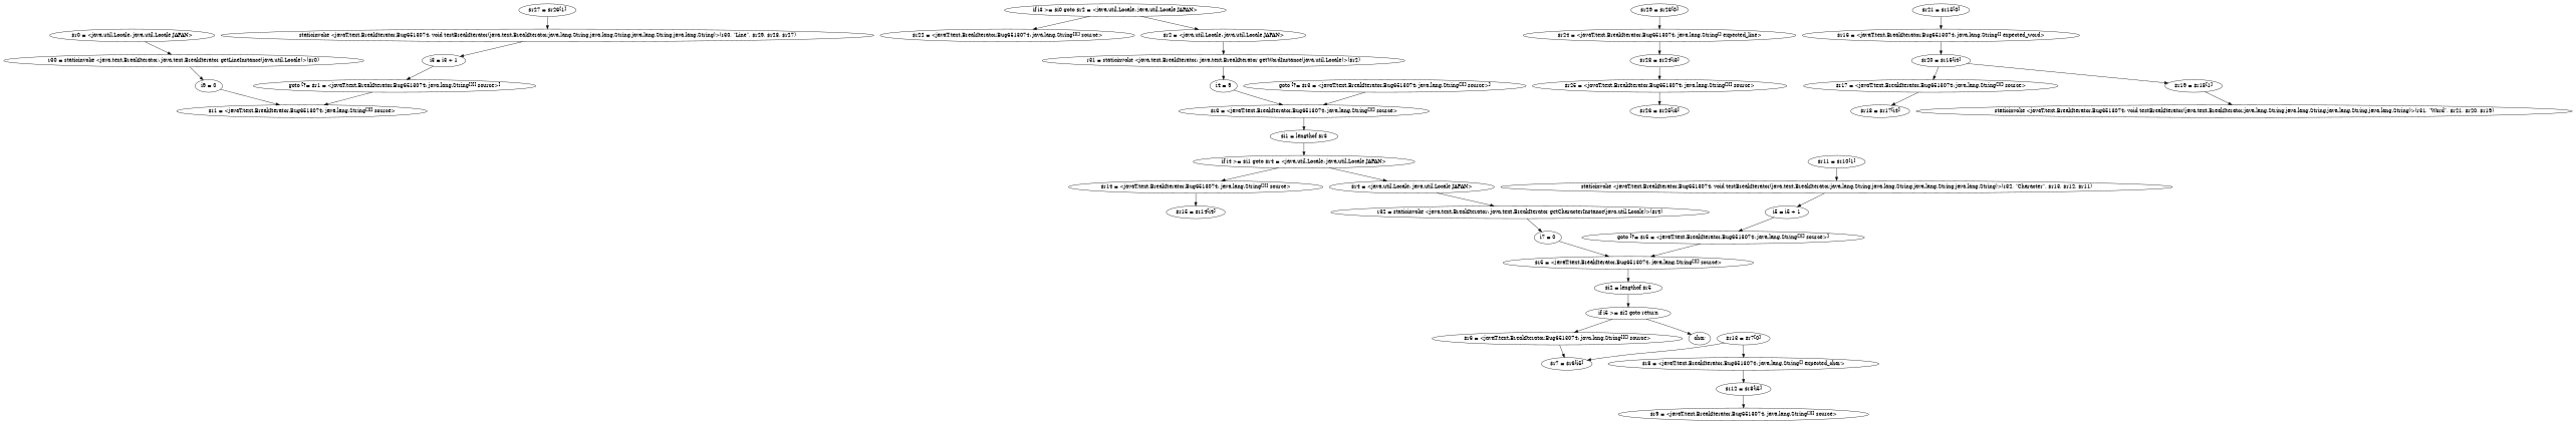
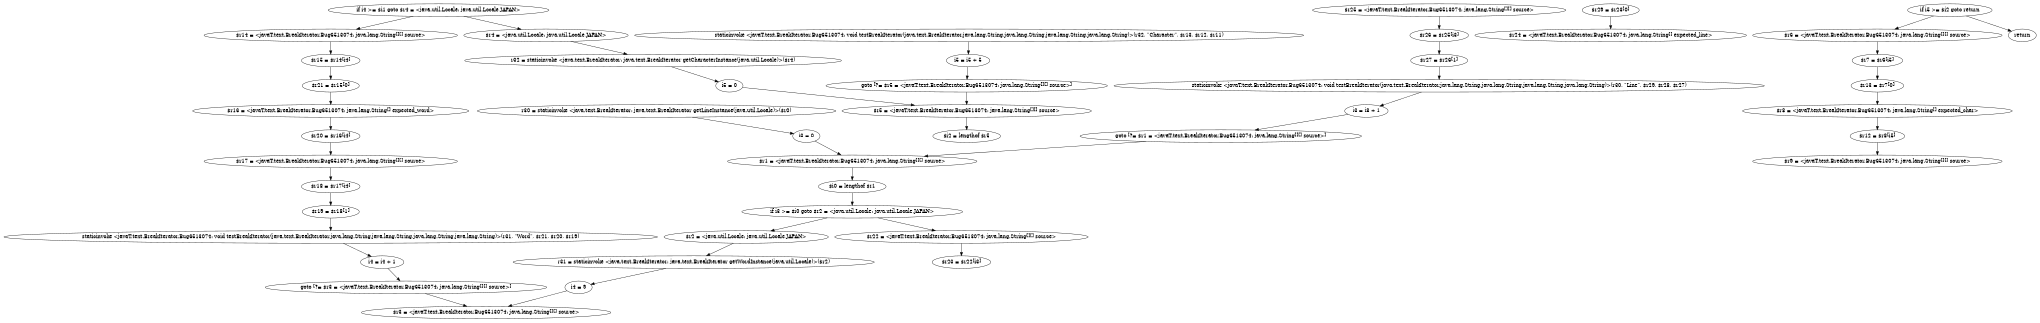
  digraph {
-   "$r0 = <java.util.Locale: java.util.Locale JAPAN>"
    "r30 = staticinvoke <java.text.BreakIterator: java.text.BreakIterator getLineInstance(java.util.Locale)>($r0)"
-   "i3 = 0" [label="i9 = 0"]
+   "i3 = 0"
    "$r1 = <javaT.text.BreakIterator.Bug6513074: java.lang.String[][] source>"
+   "$i0 = lengthof $r1"
    "if i3 >= $i0 goto $r2 = <java.util.Locale: java.util.Locale JAPAN>"
    "$r22 = <javaT.text.BreakIterator.Bug6513074: java.lang.String[][] source>"
    "$r2 = <java.util.Locale: java.util.Locale JAPAN>"
+   "$r23 = $r22[i3]"
    "r31 = staticinvoke <java.text.BreakIterator: java.text.BreakIterator getWordInstance(java.util.Locale)>($r2)"
    "$r29 = $r23[0]"
    "$r24 = <javaT.text.BreakIterator.Bug6513074: java.lang.String[] expected_line>"
-   "$r28 = $r24[i3]"
    "$r25 = <javaT.text.BreakIterator.Bug6513074: java.lang.String[][] source>"
    "$r26 = $r25[i3]"
    "$r27 = $r26[1]"
    "staticinvoke <javaT.text.BreakIterator.Bug6513074: void testBreakIterator(java.text.BreakIterator,java.lang.String,java.lang.String,java.lang.String,java.lang.String)>(r30, \"Line\", $r29, $r28, $r27)"
-   "i3 = i3 + 1"
+   "i3 = i3 + 1" [label="i3 = i8 + 1"]
    "goto [?= $r1 = <javaT.text.BreakIterator.Bug6513074: java.lang.String[][] source>]"
    n20 [label="i4 = 9"]
    "$r3 = <javaT.text.BreakIterator.Bug6513074: java.lang.String[][] source>"
-   "$i1 = lengthof $r3"
    "if i4 >= $i1 goto $r4 = <java.util.Locale: java.util.Locale JAPAN>"
    "$r14 = <javaT.text.BreakIterator.Bug6513074: java.lang.String[][] source>"
    "$r4 = <java.util.Locale: java.util.Locale JAPAN>"
    "$r15 = $r14[i4]"
    "r32 = staticinvoke <java.text.BreakIterator: java.text.BreakIterator getCharacterInstance(java.util.Locale)>($r4)"
    "$r21 = $r15[0]"
    "$r16 = <javaT.text.BreakIterator.Bug6513074: java.lang.String[] expected_word>"
    "$r20 = $r16[i4]"
    "$r17 = <javaT.text.BreakIterator.Bug6513074: java.lang.String[][] source>"
    "$r18 = $r17[i4]"
    "$r19 = $r18[1]"
    "staticinvoke <javaT.text.BreakIterator.Bug6513074: void testBreakIterator(java.text.BreakIterator,java.lang.String,java.lang.String,java.lang.String,java.lang.String)>(r31, \"Word\", $r21, $r20, $r19)"
+   "i4 = i4 + 1"
    "goto [?= $r3 = <javaT.text.BreakIterator.Bug6513074: java.lang.String[][] source>]"
-   "i5 = 0" [label="i7 = 0"]
+   "i5 = 0"
    "$r5 = <javaT.text.BreakIterator.Bug6513074: java.lang.String[][] source>"
    "$i2 = lengthof $r5"
    "if i5 >= $i2 goto return"
    "$r6 = <javaT.text.BreakIterator.Bug6513074: java.lang.String[][] source>"
-   return [label=char]
+   return
    "$r7 = $r6[i5]"
    "$r13 = $r7[0]"
    "$r8 = <javaT.text.BreakIterator.Bug6513074: java.lang.String[] expected_char>"
    "$r12 = $r8[i5]"
    "$r9 = <javaT.text.BreakIterator.Bug6513074: java.lang.String[][] source>"
-   "$r11 = $r10[1]"
    "staticinvoke <javaT.text.BreakIterator.Bug6513074: void testBreakIterator(java.text.BreakIterator,java.lang.String,java.lang.String,java.lang.String,java.lang.String)>(r32, \"Character\", $r13, $r12, $r11)"
-   "i5 = i5 + 1"
+   "i5 = i5 + 1" [label="i5 = i5 + 5"]
    "goto [?= $r5 = <javaT.text.BreakIterator.Bug6513074: java.lang.String[][] source>]"
-   "$r0 = <java.util.Locale: java.util.Locale JAPAN>" -> "r30 = staticinvoke <java.text.BreakIterator: java.text.BreakIterator getLineInstance(java.util.Locale)>($r0)"
    "r30 = staticinvoke <java.text.BreakIterator: java.text.BreakIterator getLineInstance(java.util.Locale)>($r0)" -> "i3 = 0"
    "i3 = 0" -> "$r1 = <javaT.text.BreakIterator.Bug6513074: java.lang.String[][] source>"
+   "$r1 = <javaT.text.BreakIterator.Bug6513074: java.lang.String[][] source>" -> "$i0 = lengthof $r1"
+   "$i0 = lengthof $r1" -> "if i3 >= $i0 goto $r2 = <java.util.Locale: java.util.Locale JAPAN>"
    "if i3 >= $i0 goto $r2 = <java.util.Locale: java.util.Locale JAPAN>" -> "$r22 = <javaT.text.BreakIterator.Bug6513074: java.lang.String[][] source>"
    "if i3 >= $i0 goto $r2 = <java.util.Locale: java.util.Locale JAPAN>" -> "$r2 = <java.util.Locale: java.util.Locale JAPAN>"
+   "$r22 = <javaT.text.BreakIterator.Bug6513074: java.lang.String[][] source>" -> "$r23 = $r22[i3]"
    "$r2 = <java.util.Locale: java.util.Locale JAPAN>" -> "r31 = staticinvoke <java.text.BreakIterator: java.text.BreakIterator getWordInstance(java.util.Locale)>($r2)"
    "r31 = staticinvoke <java.text.BreakIterator: java.text.BreakIterator getWordInstance(java.util.Locale)>($r2)" -> n20
    "$r29 = $r23[0]" -> "$r24 = <javaT.text.BreakIterator.Bug6513074: java.lang.String[] expected_line>"
-   "$r24 = <javaT.text.BreakIterator.Bug6513074: java.lang.String[] expected_line>" -> "$r28 = $r24[i3]"
-   "$r28 = $r24[i3]" -> "$r25 = <javaT.text.BreakIterator.Bug6513074: java.lang.String[][] source>"
    "$r25 = <javaT.text.BreakIterator.Bug6513074: java.lang.String[][] source>" -> "$r26 = $r25[i3]"
+   "$r26 = $r25[i3]" -> "$r27 = $r26[1]"
    "$r27 = $r26[1]" -> "staticinvoke <javaT.text.BreakIterator.Bug6513074: void testBreakIterator(java.text.BreakIterator,java.lang.String,java.lang.String,java.lang.String,java.lang.String)>(r30, \"Line\", $r29, $r28, $r27)"
    "staticinvoke <javaT.text.BreakIterator.Bug6513074: void testBreakIterator(java.text.BreakIterator,java.lang.String,java.lang.String,java.lang.String,java.lang.String)>(r30, \"Line\", $r29, $r28, $r27)" -> "i3 = i3 + 1"
    "i3 = i3 + 1" -> "goto [?= $r1 = <javaT.text.BreakIterator.Bug6513074: java.lang.String[][] source>]"
    "goto [?= $r1 = <javaT.text.BreakIterator.Bug6513074: java.lang.String[][] source>]" -> "$r1 = <javaT.text.BreakIterator.Bug6513074: java.lang.String[][] source>"
    n20 -> "$r3 = <javaT.text.BreakIterator.Bug6513074: java.lang.String[][] source>"
-   "$r3 = <javaT.text.BreakIterator.Bug6513074: java.lang.String[][] source>" -> "$i1 = lengthof $r3"
-   "$i1 = lengthof $r3" -> "if i4 >= $i1 goto $r4 = <java.util.Locale: java.util.Locale JAPAN>"
    "if i4 >= $i1 goto $r4 = <java.util.Locale: java.util.Locale JAPAN>" -> "$r14 = <javaT.text.BreakIterator.Bug6513074: java.lang.String[][] source>"
    "if i4 >= $i1 goto $r4 = <java.util.Locale: java.util.Locale JAPAN>" -> "$r4 = <java.util.Locale: java.util.Locale JAPAN>"
    "$r14 = <javaT.text.BreakIterator.Bug6513074: java.lang.String[][] source>" -> "$r15 = $r14[i4]"
    "$r4 = <java.util.Locale: java.util.Locale JAPAN>" -> "r32 = staticinvoke <java.text.BreakIterator: java.text.BreakIterator getCharacterInstance(java.util.Locale)>($r4)"
+   "$r15 = $r14[i4]" -> "$r21 = $r15[0]"
    "r32 = staticinvoke <java.text.BreakIterator: java.text.BreakIterator getCharacterInstance(java.util.Locale)>($r4)" -> "i5 = 0"
    "$r21 = $r15[0]" -> "$r16 = <javaT.text.BreakIterator.Bug6513074: java.lang.String[] expected_word>"
    "$r16 = <javaT.text.BreakIterator.Bug6513074: java.lang.String[] expected_word>" -> "$r20 = $r16[i4]"
    "$r20 = $r16[i4]" -> "$r17 = <javaT.text.BreakIterator.Bug6513074: java.lang.String[][] source>"
    "$r17 = <javaT.text.BreakIterator.Bug6513074: java.lang.String[][] source>" -> "$r18 = $r17[i4]"
-   "$r20 = $r16[i4]" -> "$r19 = $r18[1]"
+   "$r18 = $r17[i4]" -> "$r19 = $r18[1]"
    "$r19 = $r18[1]" -> "staticinvoke <javaT.text.BreakIterator.Bug6513074: void testBreakIterator(java.text.BreakIterator,java.lang.String,java.lang.String,java.lang.String,java.lang.String)>(r31, \"Word\", $r21, $r20, $r19)"
+   "staticinvoke <javaT.text.BreakIterator.Bug6513074: void testBreakIterator(java.text.BreakIterator,java.lang.String,java.lang.String,java.lang.String,java.lang.String)>(r31, \"Word\", $r21, $r20, $r19)" -> "i4 = i4 + 1"
+   "i4 = i4 + 1" -> "goto [?= $r3 = <javaT.text.BreakIterator.Bug6513074: java.lang.String[][] source>]"
    "goto [?= $r3 = <javaT.text.BreakIterator.Bug6513074: java.lang.String[][] source>]" -> "$r3 = <javaT.text.BreakIterator.Bug6513074: java.lang.String[][] source>"
    "i5 = 0" -> "$r5 = <javaT.text.BreakIterator.Bug6513074: java.lang.String[][] source>"
    "$r5 = <javaT.text.BreakIterator.Bug6513074: java.lang.String[][] source>" -> "$i2 = lengthof $r5"
-   "$i2 = lengthof $r5" -> "if i5 >= $i2 goto return"
    "if i5 >= $i2 goto return" -> "$r6 = <javaT.text.BreakIterator.Bug6513074: java.lang.String[][] source>"
    "if i5 >= $i2 goto return" -> return
    "$r6 = <javaT.text.BreakIterator.Bug6513074: java.lang.String[][] source>" -> "$r7 = $r6[i5]"
-   "$r13 = $r7[0]" -> "$r7 = $r6[i5]"
+   "$r7 = $r6[i5]" -> "$r13 = $r7[0]"
    "$r13 = $r7[0]" -> "$r8 = <javaT.text.BreakIterator.Bug6513074: java.lang.String[] expected_char>"
    "$r8 = <javaT.text.BreakIterator.Bug6513074: java.lang.String[] expected_char>" -> "$r12 = $r8[i5]"
    "$r12 = $r8[i5]" -> "$r9 = <javaT.text.BreakIterator.Bug6513074: java.lang.String[][] source>"
-   "$r11 = $r10[1]" -> "staticinvoke <javaT.text.BreakIterator.Bug6513074: void testBreakIterator(java.text.BreakIterator,java.lang.String,java.lang.String,java.lang.String,java.lang.String)>(r32, \"Character\", $r13, $r12, $r11)"
    "staticinvoke <javaT.text.BreakIterator.Bug6513074: void testBreakIterator(java.text.BreakIterator,java.lang.String,java.lang.String,java.lang.String,java.lang.String)>(r32, \"Character\", $r13, $r12, $r11)" -> "i5 = i5 + 1"
    "i5 = i5 + 1" -> "goto [?= $r5 = <javaT.text.BreakIterator.Bug6513074: java.lang.String[][] source>]"
    "goto [?= $r5 = <javaT.text.BreakIterator.Bug6513074: java.lang.String[][] source>]" -> "$r5 = <javaT.text.BreakIterator.Bug6513074: java.lang.String[][] source>"
  }
